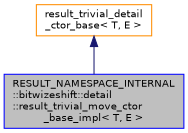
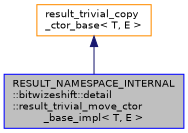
  digraph {
    node [fontname=Helvetica fontsize=10 shape=record style=filled]
    n1 [color=blue fillcolor=grey75 fontcolor=black height=0.2 label="RESULT_NAMESPACE_INTERNAL\l::bitwizeshift::detail\l::result_trivial_move_ctor\l_base_impl\< T, E \>" width=0.4]
-   n2 [color=darkorange fillcolor=white height=0.2 label="result_trivial_detail\l_ctor_base\< T, E \>" width=0.4]
+   n2 [color=darkorange fillcolor=white height=0.2 label="result_trivial_copy\l_ctor_base\< T, E \>" width=0.4]
    n2 -> n1 [color=midnightblue dir=back fontname=Helvetica fontsize=10 labelfontname=Helvetica labelfontsize=10 style=solid]
  }
